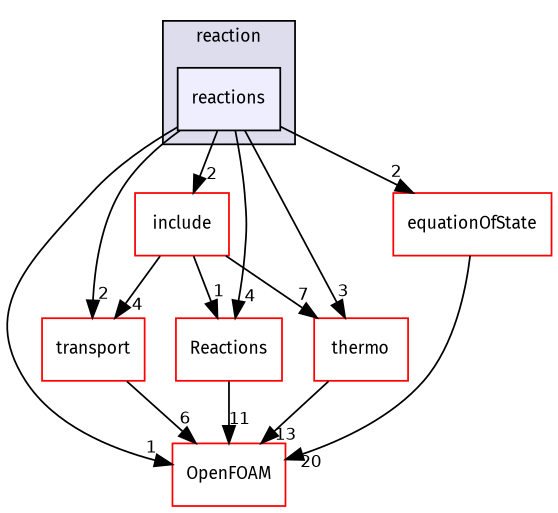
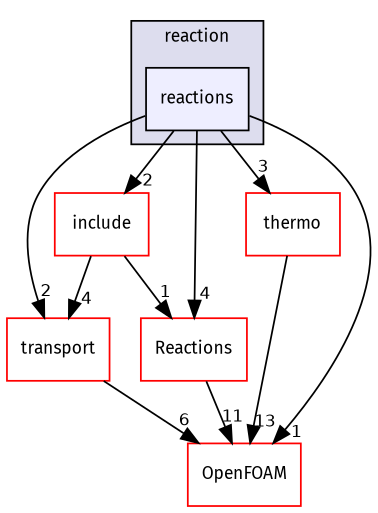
  digraph {
    compound=true
    fontname="Fira Sans"
    node [fontname="Fira Sans" fontsize=10 shape=box color=red]
    edge [fontname="Fira Sans" headlabel=2 labeldistance=1.5 labelfontname=Helvetica labelfontsize=10]
    n1 [fillcolor="#eeeeff" label=reactions pencolor=black style=filled color=""]
    n2 [label=transport]
    n3 [label=Reactions]
-   n4 [label=equationOfState]
    n5 [label=thermo]
    n6 [label=include]
    n7 [label=OpenFOAM]
    subgraph cluster_1 {
      bgcolor="#ddddee"
      fontsize=10
      label=reaction
      pencolor=black
      n1
    }
    n1 -> n2
    n1 -> n3 [headlabel=4]
-   n1 -> n4
    n1 -> n5 [headlabel=3]
    n1 -> n6
    n1 -> n7 [headlabel=1]
    n2 -> n7 [headlabel=6]
    n3 -> n7 [headlabel=11]
-   n4 -> n7 [headlabel=20]
    n5 -> n7 [headlabel=13]
    n6 -> n2 [headlabel=4]
    n6 -> n3 [headlabel=1]
-   n6 -> n5 [headlabel=7]
  }
